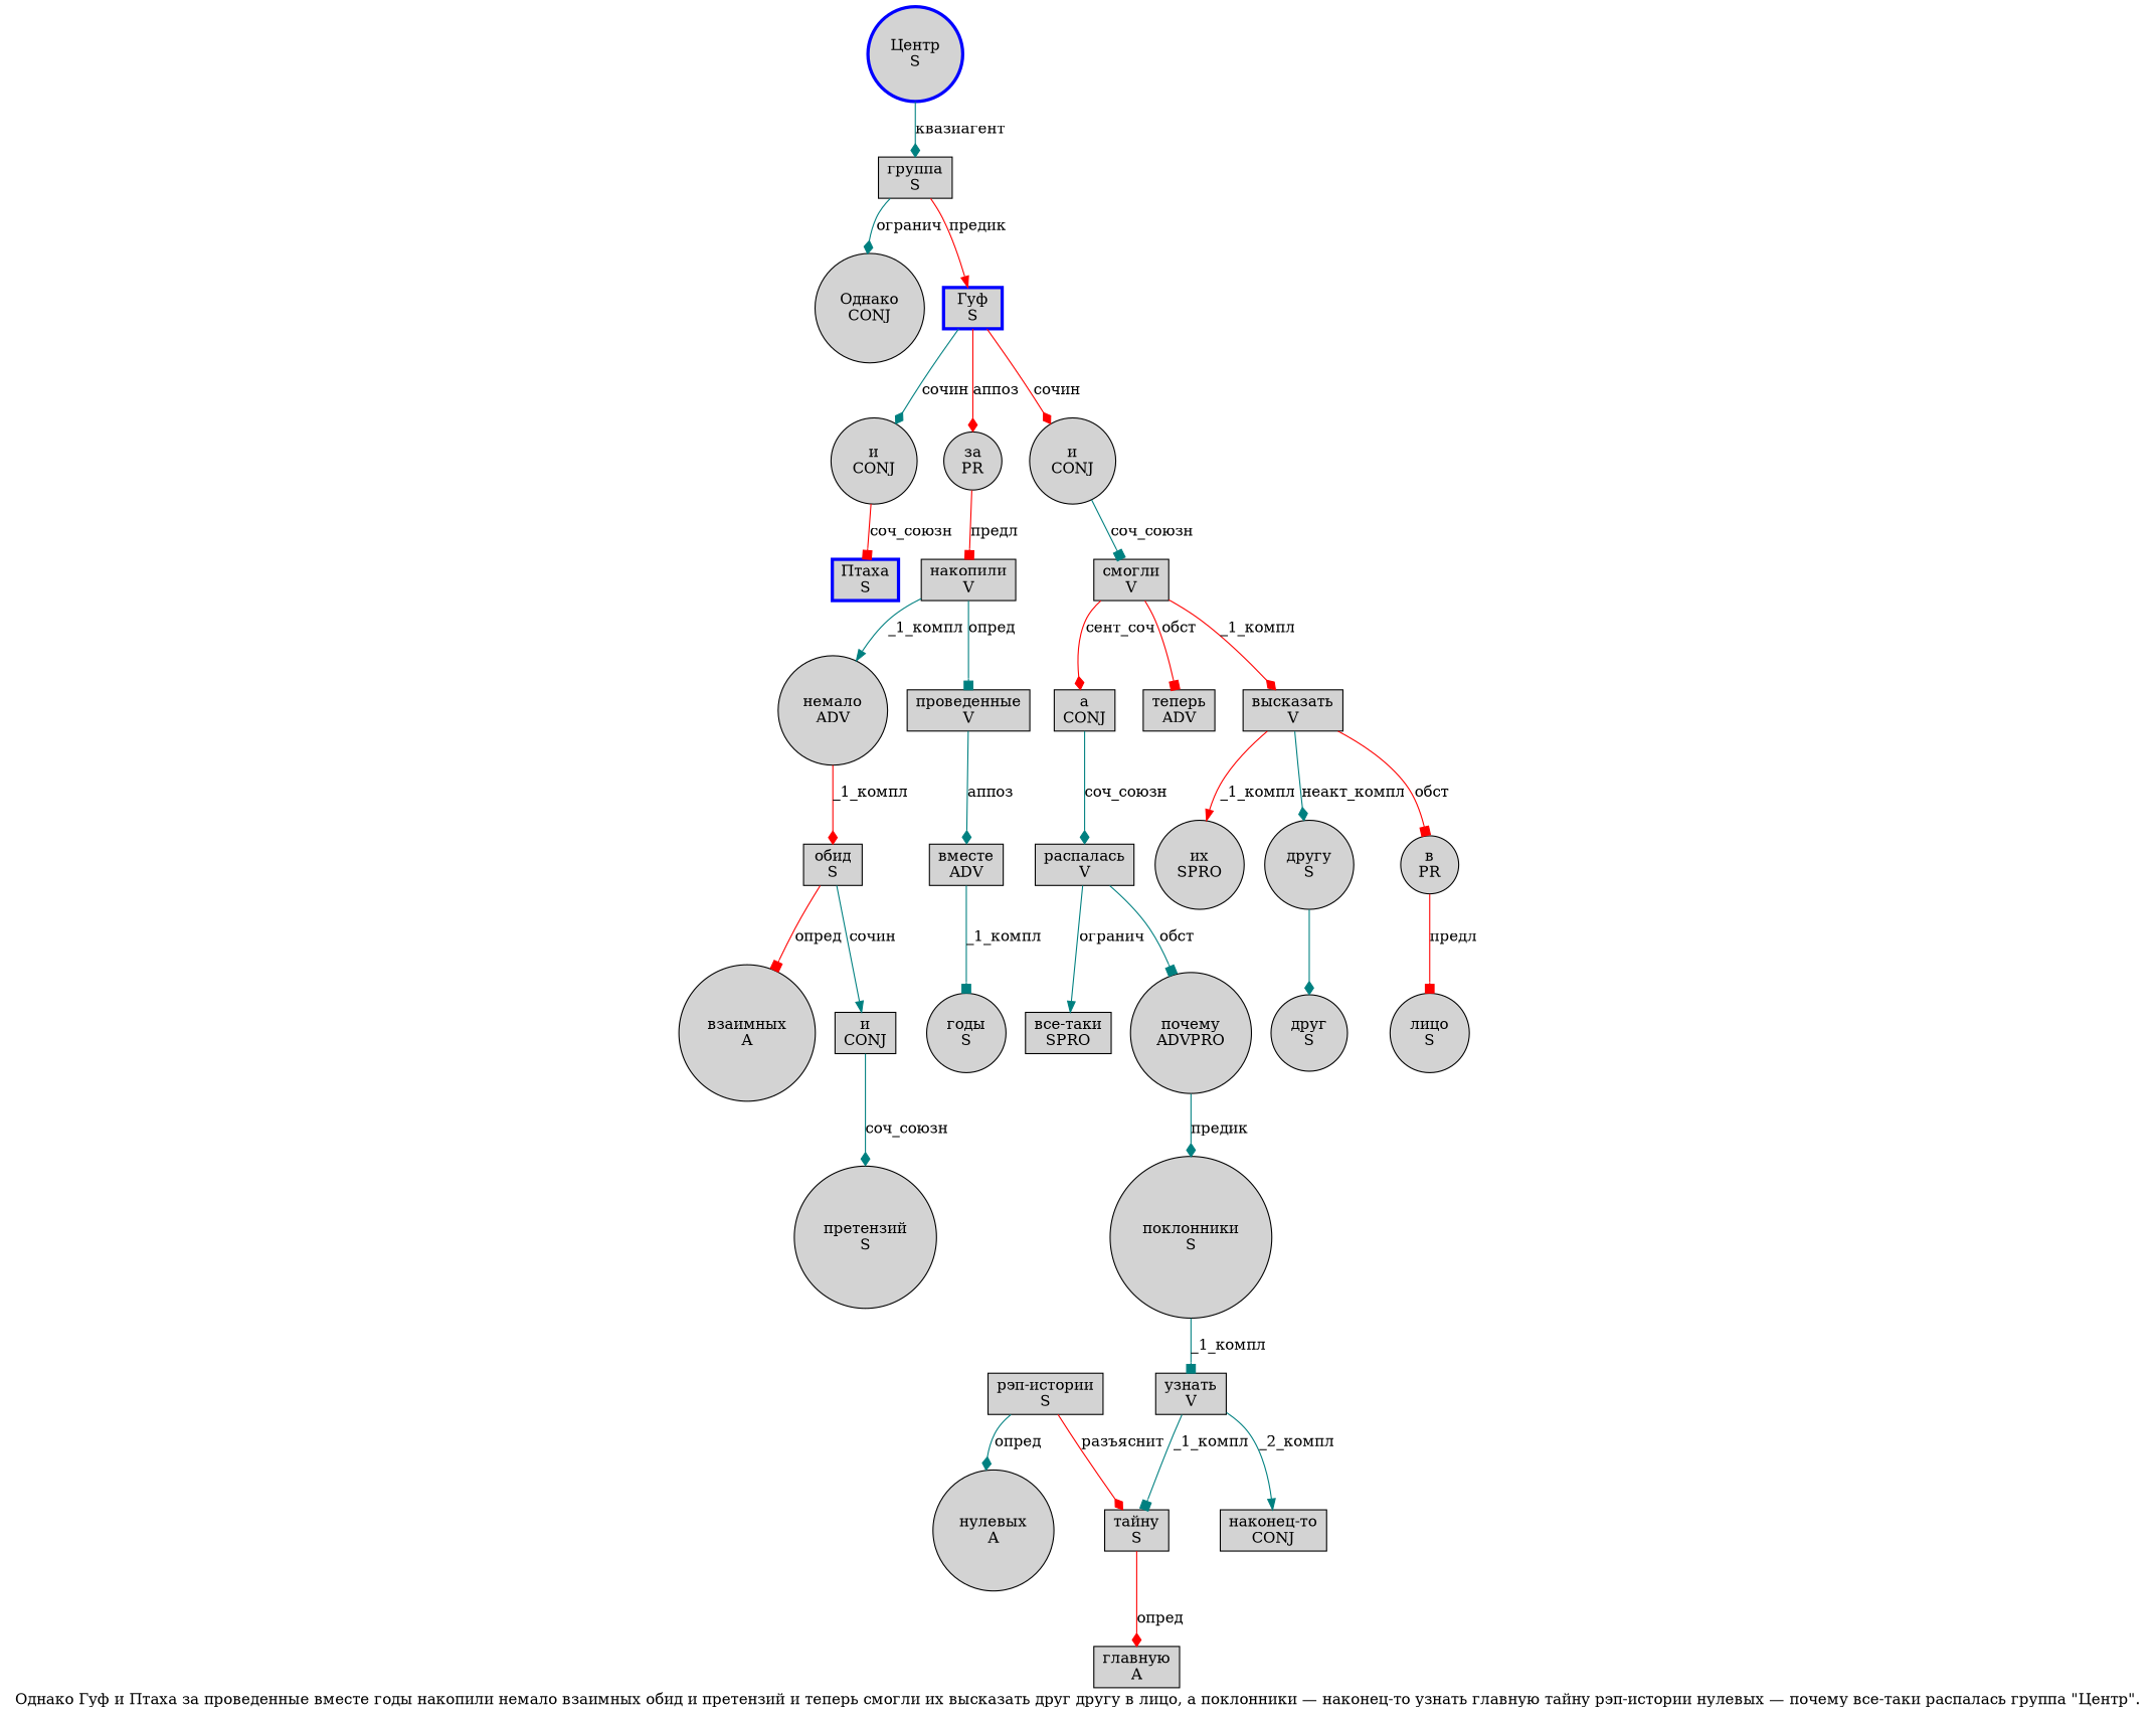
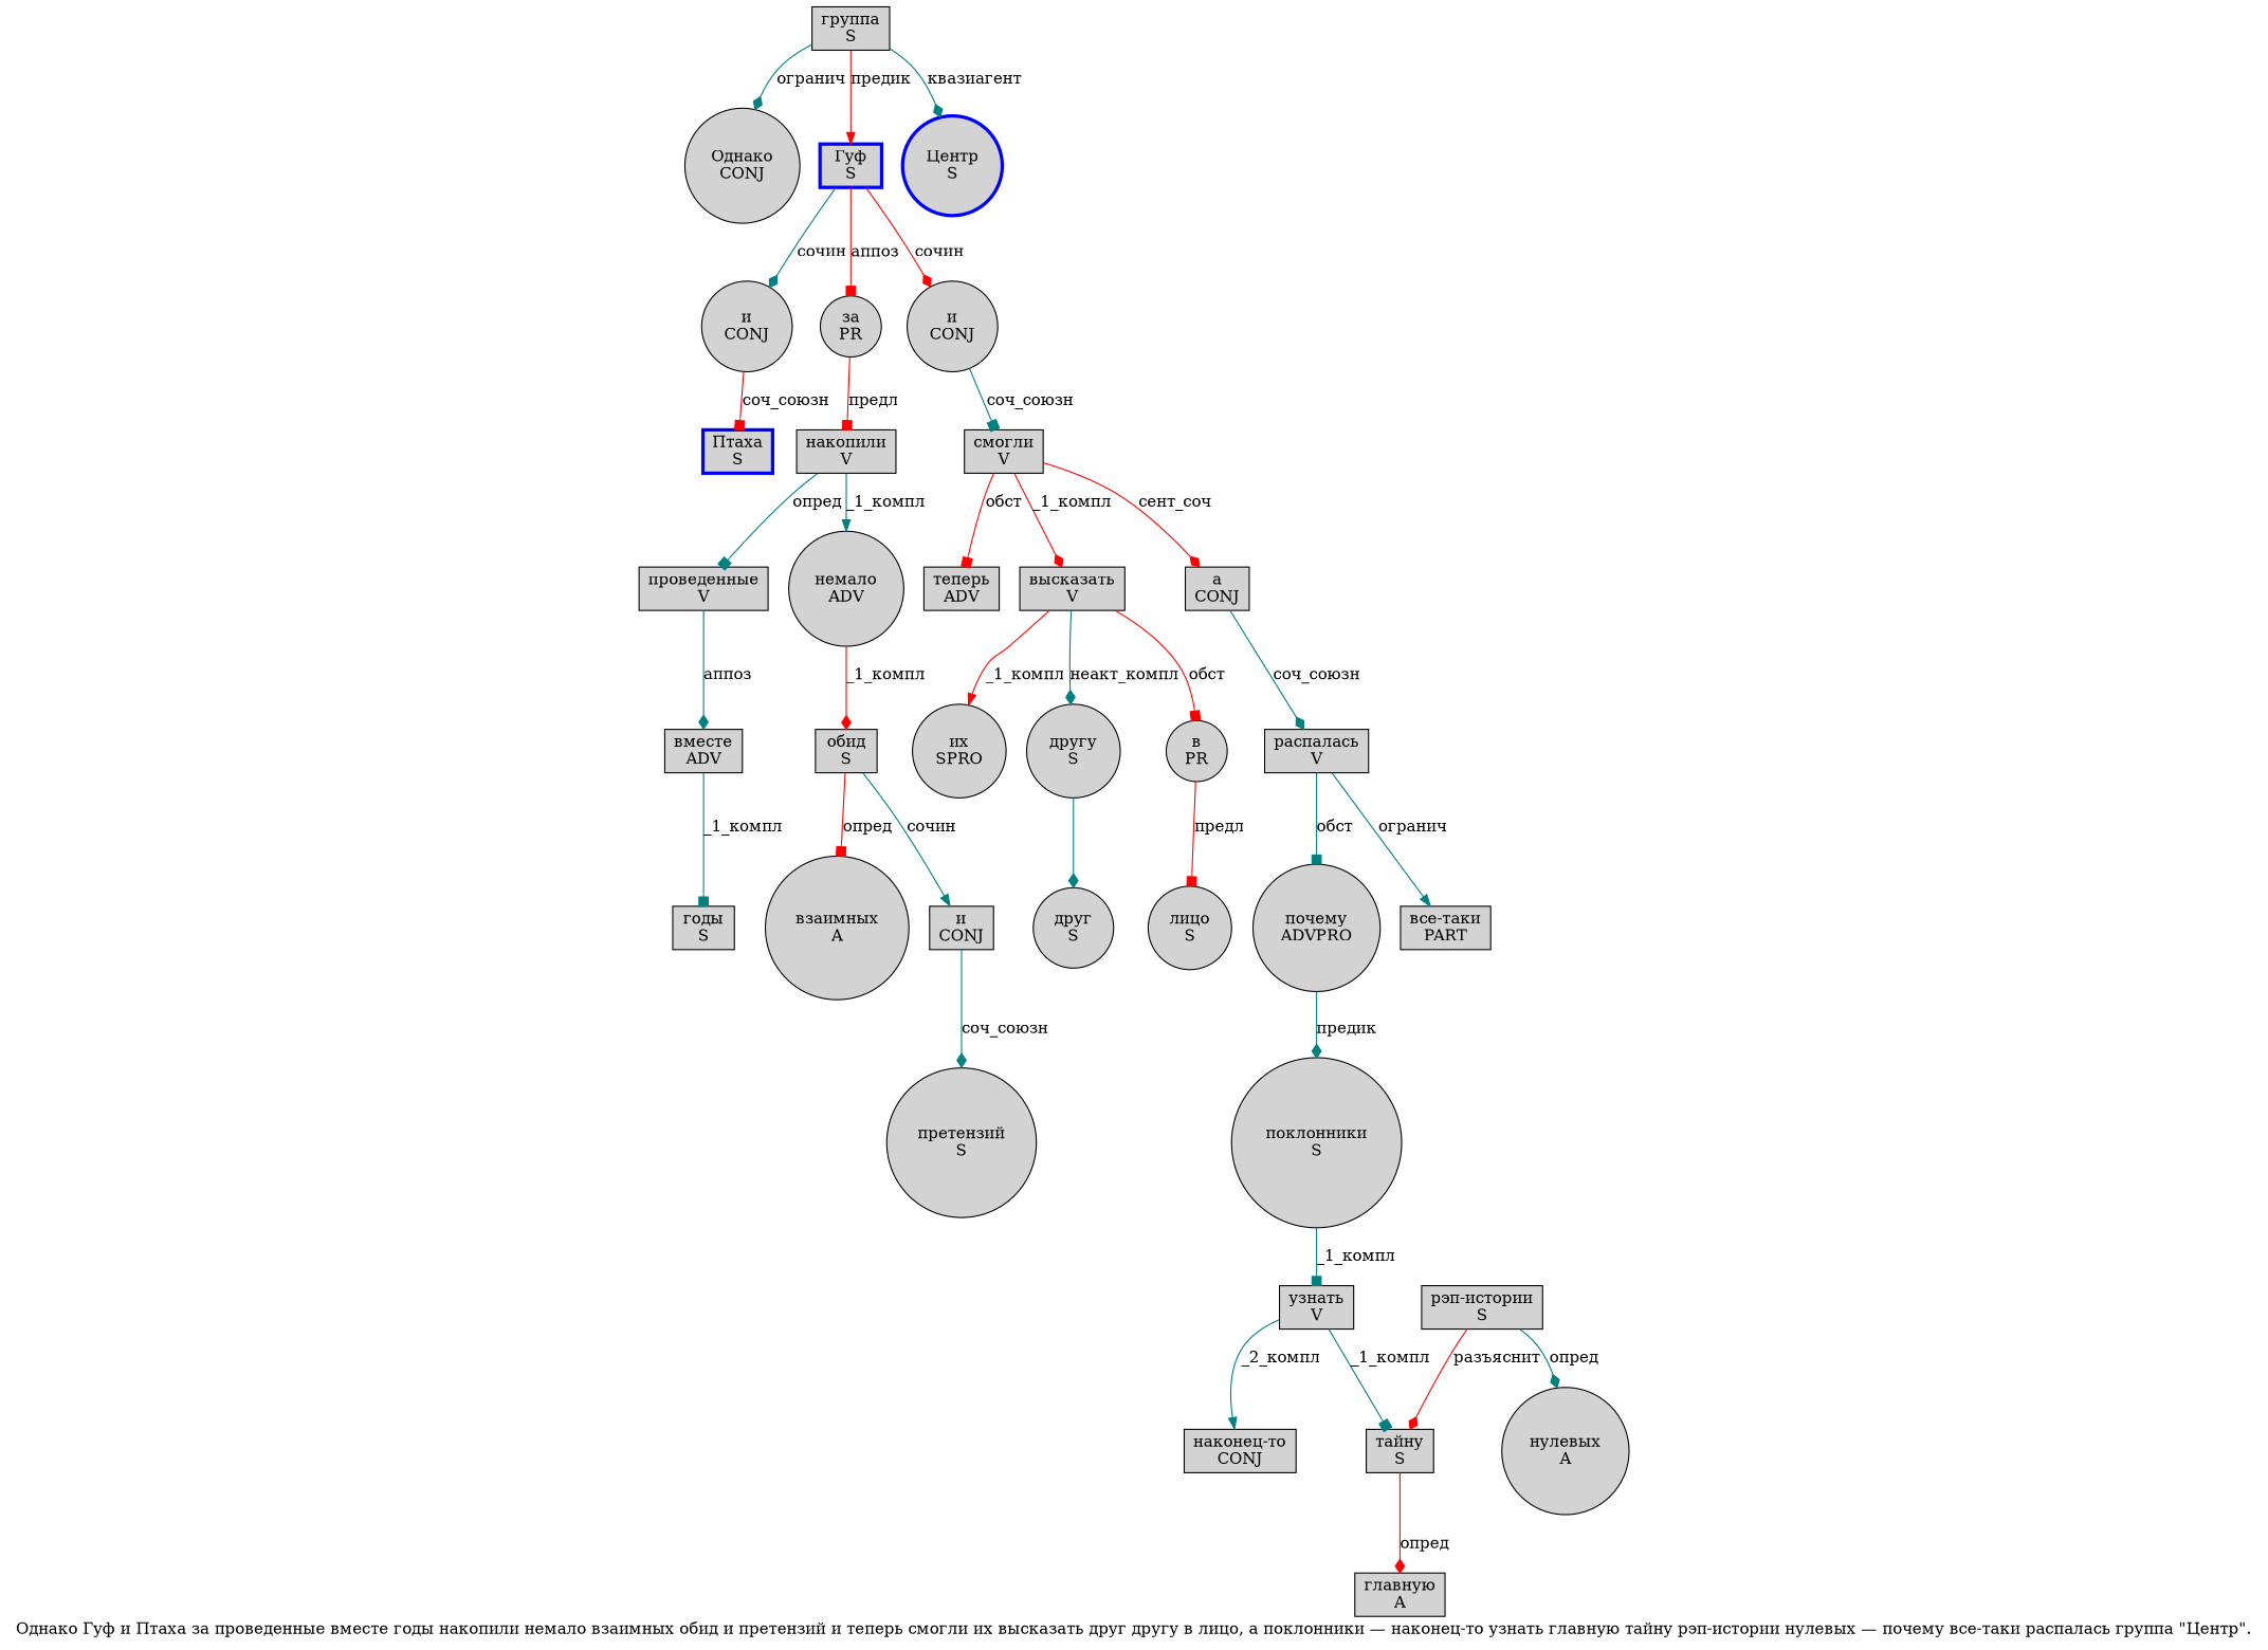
  digraph {
    label="Однако Гуф и Птаха за проведенные вместе годы накопили немало взаимных обид и претензий и теперь смогли их высказать друг другу в лицо, а поклонники — наконец-то узнать главную тайну рэп-истории нулевых — почему все-таки распалась группа \"Центр\"."
    node [fillcolor=lightgray penwidth=1 shape=box style=filled]
    edge [arrowhead=diamond color=teal]
    n1 [label="Однако\nCONJ" shape=circle]
    n2 [color=blue label="Гуф\nS" penwidth=3]
    n3 [label="и\nCONJ" shape=circle]
    n4 [label="за\nPR" shape=circle]
    n5 [label="и\nCONJ" shape=circle]
    n6 [color=blue label="Птаха\nS" penwidth=3]
    n7 [label="накопили\nV"]
    n8 [label="смогли\nV"]
    n9 [label="проведенные\nV"]
    n10 [label="немало\nADV" shape=circle]
    n11 [label="вместе\nADV"]
-   n12 [label="годы\nS" shape=circle]
+   n12 [label="годы\nS"]
    n13 [label="обид\nS"]
    n14 [label="взаимных\nA" shape=circle]
    n15 [label="и\nCONJ"]
    n16 [label="претензий\nS" shape=circle]
    n17 [label="теперь\nADV"]
    n18 [label="высказать\nV"]
    n19 [label="а\nCONJ"]
    n20 [label="их\nSPRO" shape=circle]
    n21 [label="другу\nS" shape=circle]
    n22 [label="в\nPR" shape=circle]
    n23 [label="распалась\nV"]
    n24 [label="друг\nS" shape=circle]
    n25 [label="лицо\nS" shape=circle]
    n26 [label="почему\nADVPRO" shape=circle]
-   n27 [label="все-таки\nSPRO"]
+   n27 [label="все-таки\nPART"]
    n28 [label="поклонники\nS" shape=circle]
    n29 [label="узнать\nV"]
    n30 [label="наконец-то\nCONJ"]
    n31 [label="тайну\nS"]
    n32 [label="главную\nA"]
    n33 [label="рэп-истории\nS"]
    n34 [label="нулевых\nA" shape=circle]
    n35 [label="группа\nS"]
    n36 [color=blue label="Центр\nS" penwidth=3 shape=circle]
    n2 -> n3 [label="сочин"]
-   n2 -> n4 [color=red label="аппоз"]
+   n2 -> n4 [arrowhead=box color=red label="аппоз"]
    n2 -> n5 [color=red label="сочин"]
    n3 -> n6 [arrowhead=box color=red label="соч_союзн"]
    n4 -> n7 [arrowhead=box color=red label="предл"]
    n5 -> n8 [arrowhead=box label="соч_союзн"]
    n7 -> n9 [arrowhead=box label="опред"]
    n7 -> n10 [arrowhead=normal label="_1_компл"]
    n8 -> n17 [arrowhead=box color=red label="обст"]
    n8 -> n18 [color=red label="_1_компл"]
    n8 -> n19 [color=red label="сент_соч"]
    n9 -> n11 [label="аппоз"]
    n10 -> n13 [color=red label="_1_компл"]
    n11 -> n12 [arrowhead=box label="_1_компл"]
    n13 -> n14 [arrowhead=box color=red label="опред"]
    n13 -> n15 [arrowhead=normal label="сочин"]
    n15 -> n16 [label="соч_союзн"]
    n18 -> n20 [arrowhead=normal color=red label="_1_компл"]
    n18 -> n21 [label="неакт_компл"]
    n18 -> n22 [arrowhead=box color=red label="обст"]
    n19 -> n23 [label="соч_союзн"]
    n21 -> n24
    n22 -> n25 [arrowhead=box color=red label="предл"]
    n23 -> n26 [arrowhead=box label="обст"]
    n23 -> n27 [arrowhead=normal label="огранич"]
    n26 -> n28 [label="предик"]
    n28 -> n29 [arrowhead=box label="_1_компл"]
    n29 -> n30 [arrowhead=normal label="_2_компл"]
    n29 -> n31 [arrowhead=box label="_1_компл"]
    n31 -> n32 [color=red label="опред"]
    n33 -> n31 [color=red label="разъяснит"]
    n33 -> n34 [label="опред"]
    n35 -> n1 [label="огранич"]
    n35 -> n2 [arrowhead=normal color=red label="предик"]
-   n36 -> n35 [label="квазиагент"]
+   n35 -> n36 [label="квазиагент"]
  }
